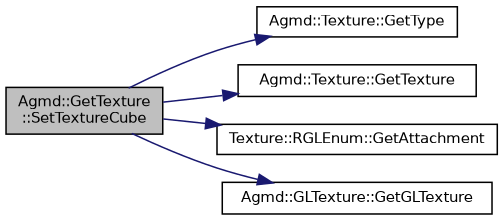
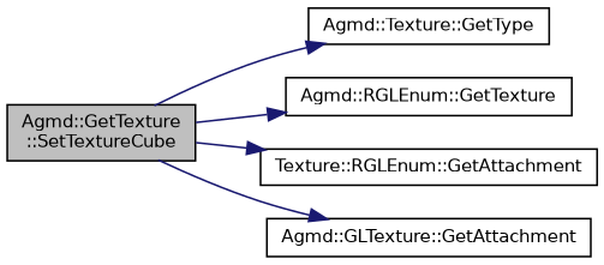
  digraph {
    rankdir=LR
    node [color=black fillcolor=white fontname=Helvetica fontsize=10 shape=record style=filled]
    edge [color=midnightblue fontname=Helvetica fontsize=10 labelfontname=Helvetica labelfontsize=10 style=solid]
    n1 [fillcolor=grey75 fontcolor=black height=0.2 label="Agmd::GetTexture\l::SetTextureCube" width=0.4]
    n2 [height=0.2 label="Agmd::Texture::GetType" width=0.4]
-   n3 [height=0.2 label="Agmd::Texture::GetTexture" width=0.4]
+   n3 [height=0.2 label="Agmd::RGLEnum::GetTexture" width=0.4]
    n4 [height=0.2 label="Texture::RGLEnum::GetAttachment" width=0.4]
-   n5 [height=0.2 label="Agmd::GLTexture::GetGLTexture" width=0.4]
+   n5 [height=0.2 label="Agmd::GLTexture::GetAttachment" width=0.4]
    n1 -> n2
    n1 -> n3
    n1 -> n4
    n1 -> n5
  }
